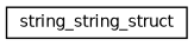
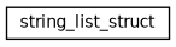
  digraph {
    rankdir=TB
-   n1 [color=black fillcolor=white fontname=Helvetica fontsize=10 height=0.2 label=string_string_struct shape=record style=filled width=0.4]
+   n1 [color=black fillcolor=white fontname=Helvetica fontsize=10 height=0.2 label=string_list_struct shape=record style=filled width=0.4]
  }
